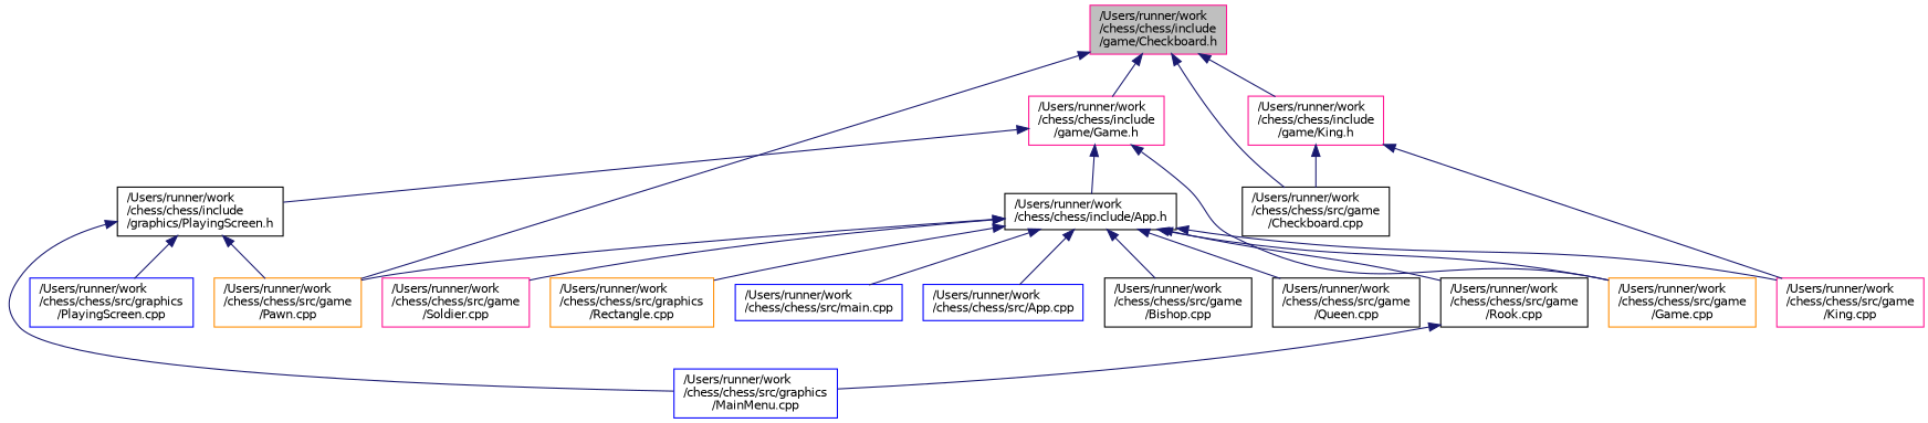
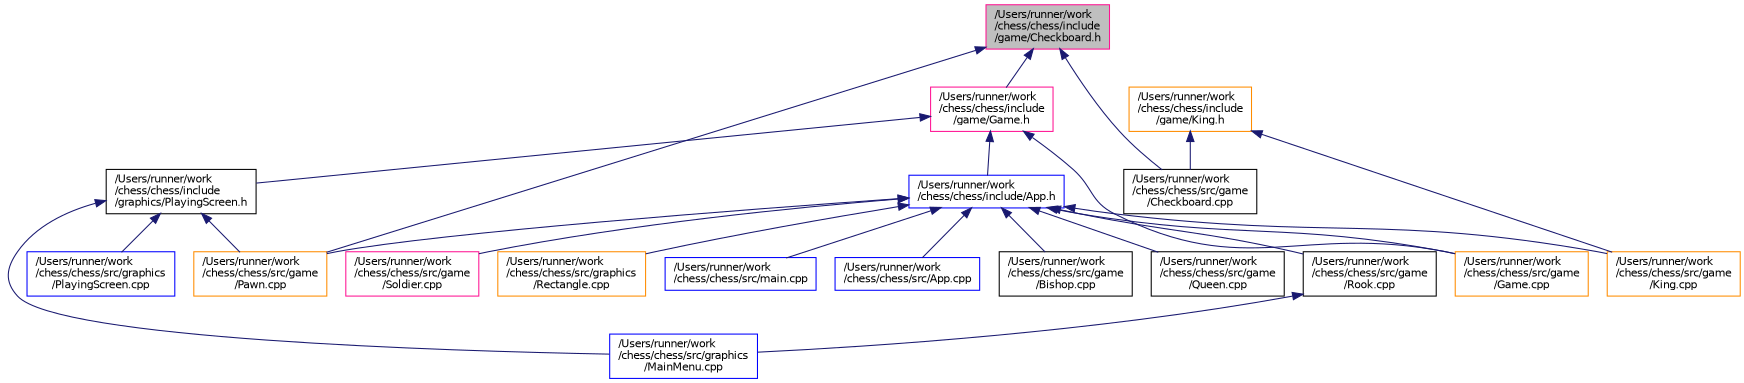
  digraph {
    node [color=black fontname=Helvetica fontsize=10 shape=record]
    edge [color=midnightblue dir=back fontname=Helvetica fontsize=10 labelfontname=Helvetica labelfontsize=10 style=solid]
    n1 [color=deeppink fillcolor=grey75 fontcolor=black height=0.2 label="/Users/runner/work\l/chess/chess/include\l/game/Checkboard.h" style=filled width=0.4]
    n2 [color=deeppink height=0.2 label="/Users/runner/work\l/chess/chess/include\l/game/Game.h" width=0.4]
    n3 [height=0.2 label="/Users/runner/work\l/chess/chess/src/game\l/Checkboard.cpp" width=0.4]
    n4 [color=darkorange height=0.2 label="/Users/runner/work\l/chess/chess/src/game\l/Pawn.cpp" width=0.4]
-   n5 [color=deeppink height=0.2 label="/Users/runner/work\l/chess/chess/include\l/game/King.h" width=0.4]
-   n6 [height=0.2 label="/Users/runner/work\l/chess/chess/include/App.h" width=0.4]
+   n5 [color=darkorange height=0.2 label="/Users/runner/work\l/chess/chess/include\l/game/King.h" width=0.4]
+   n6 [color=blue height=0.2 label="/Users/runner/work\l/chess/chess/include/App.h" width=0.4]
    n7 [color=darkorange height=0.2 label="/Users/runner/work\l/chess/chess/src/game\l/Game.cpp" width=0.4]
    n8 [height=0.2 label="/Users/runner/work\l/chess/chess/include\l/graphics/PlayingScreen.h" width=0.4]
-   n9 [color=deeppink height=0.2 label="/Users/runner/work\l/chess/chess/src/game\l/King.cpp" width=0.4]
+   n9 [color=darkorange height=0.2 label="/Users/runner/work\l/chess/chess/src/game\l/King.cpp" width=0.4]
    n10 [color=blue height=0.2 label="/Users/runner/work\l/chess/chess/src/App.cpp" width=0.4]
    n11 [height=0.2 label="/Users/runner/work\l/chess/chess/src/game\l/Bishop.cpp" width=0.4]
    n12 [height=0.2 label="/Users/runner/work\l/chess/chess/src/game\l/Queen.cpp" width=0.4]
    n13 [height=0.2 label="/Users/runner/work\l/chess/chess/src/game\l/Rook.cpp" width=0.4]
    n14 [color=deeppink height=0.2 label="/Users/runner/work\l/chess/chess/src/game\l/Soldier.cpp" width=0.4]
    n15 [color=darkorange height=0.2 label="/Users/runner/work\l/chess/chess/src/graphics\l/Rectangle.cpp" width=0.4]
    n16 [color=blue height=0.2 label="/Users/runner/work\l/chess/chess/src/main.cpp" width=0.4]
    n17 [color=blue height=0.2 label="/Users/runner/work\l/chess/chess/src/graphics\l/MainMenu.cpp" width=0.4]
    n18 [color=blue height=0.2 label="/Users/runner/work\l/chess/chess/src/graphics\l/PlayingScreen.cpp" width=0.4]
    n1 -> n2
    n1 -> n3
    n1 -> n4
-   n1 -> n5
    n2 -> n6
    n2 -> n7
    n2 -> n8
    n5 -> n3
    n5 -> n9
    n6 -> n4
    n6 -> n7
    n6 -> n9
    n6 -> n10
    n6 -> n11
    n6 -> n12
    n6 -> n13
    n6 -> n14
    n6 -> n15
    n6 -> n16
    n8 -> n4
    n8 -> n17
    n8 -> n18
    n13 -> n17
  }
